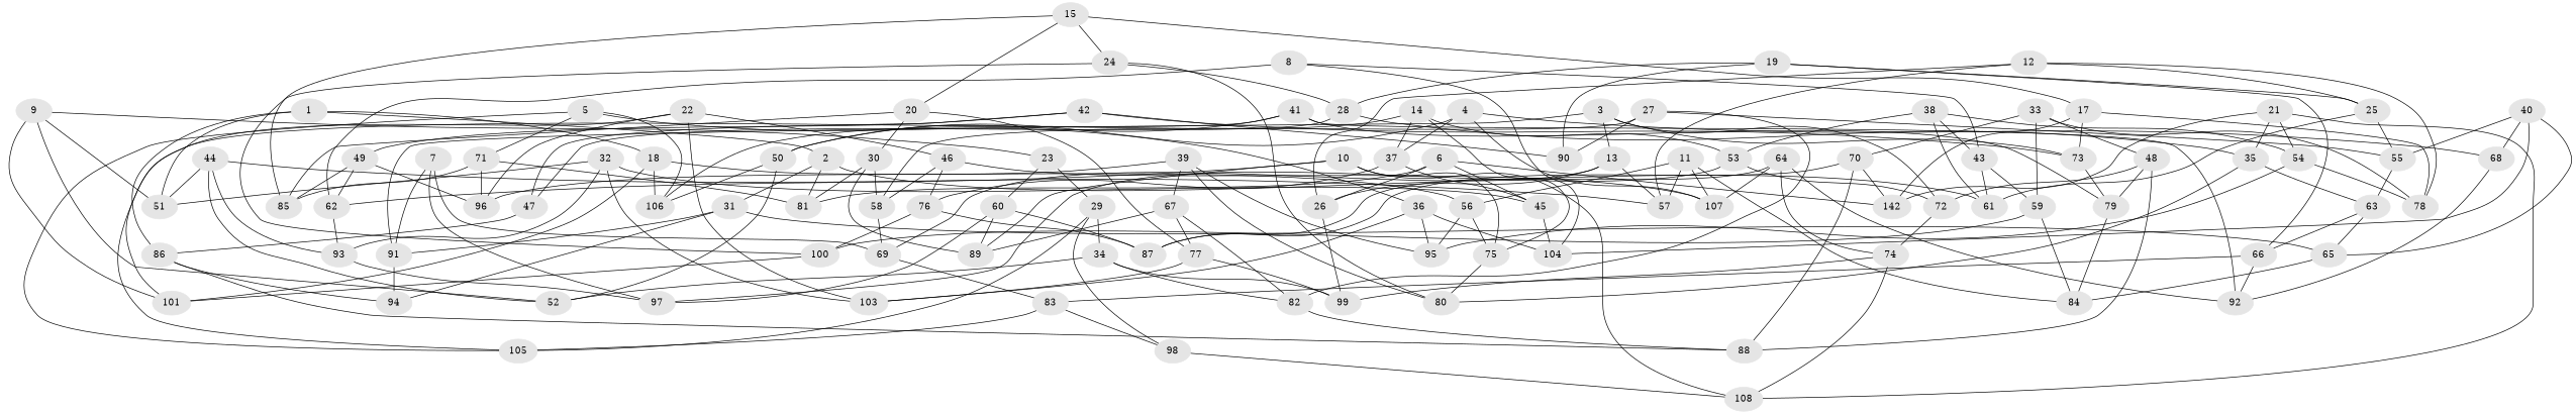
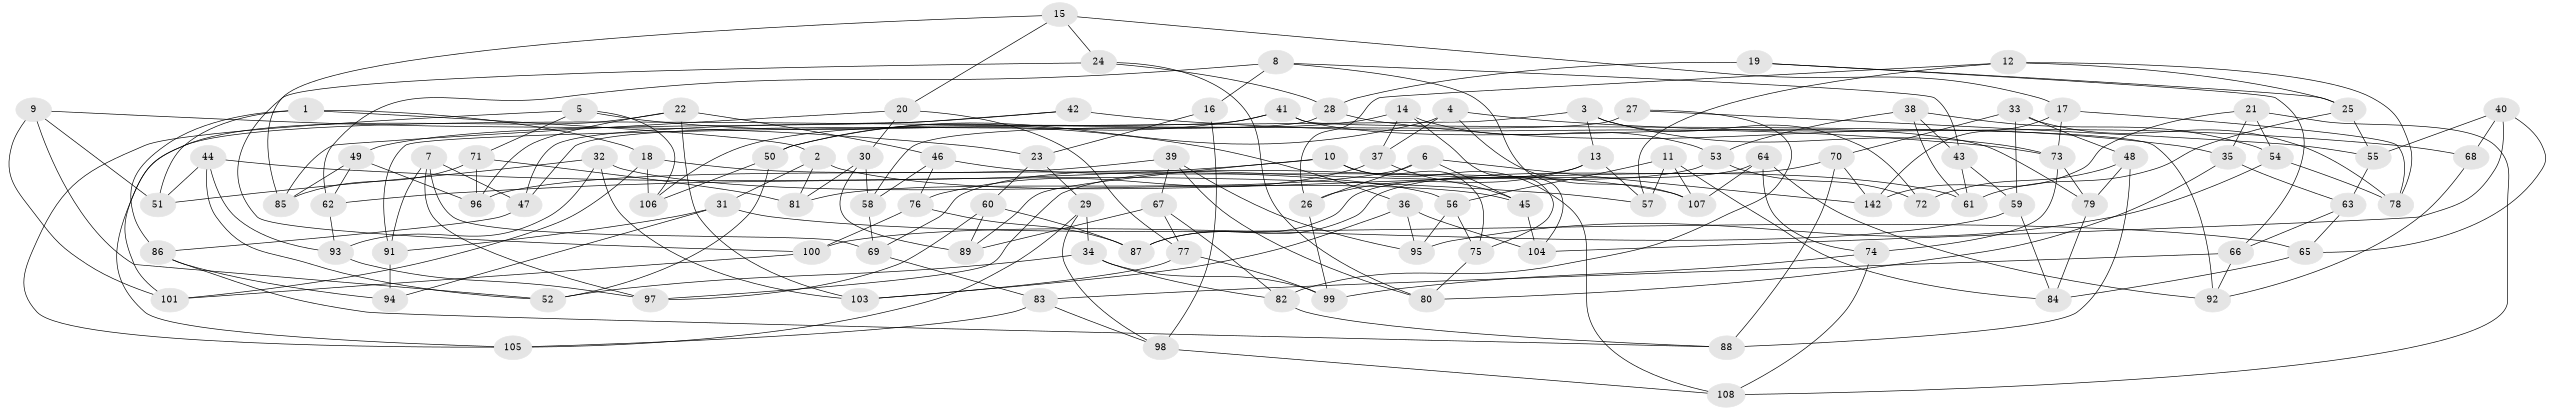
  graph {
    node [color=gray90 style=filled]
    1
    2
    18
    51
    86
    31
    61
    81
    106
    101
    56
    94
    88
    91
    65
    3
    13
    72
    73
    26
    69
    57
    74
    79
    4
    37
    50
    68
    107
    45
    76
    52
    92
    5
    36
    71
    105
    104
    103
    95
    85
    96
    6
    n44 [label=142]
    99
    7
    47
    97
    83
    8
+   16
    43
    62
    23
    98
    59
    93
    9
    29
    60
    10
    75
    89
    108
    80
    11
    84
    12
    25
    78
    55
    14
    53
    15
    17
    20
    24
    30
    77
    28
    100
    19
    66
-   90
    35
    58
    21
    54
    63
    22
    46
    34
    87
    27
    82
    32
    33
    48
    70
    38
    39
    67
    40
    41
    42
    49
    44
    64
    1 -- 2
    1 -- 18
    1 -- 51
    1 -- 86
    2 -- 31
    2 -- 61
    2 -- 81
    18 -- 106
    18 -- 101
    18 -- 56
    86 -- 94
    86 -- 88
    31 -- 94
    31 -- 91
    31 -- 65
    56 -- 95
    56 -- 75
    91 -- 94
    65 -- 84
    3 -- 91
    3 -- 13
    3 -- 72
    3 -- 73
    13 -- 26
    13 -- 69
    13 -- 57
-   72 -- 74
+   73 -- 74
    73 -- 79
    26 -- 99
    69 -- 83
    74 -- 99
    74 -- 108
    79 -- 84
    4 -- 37
    4 -- 50
    4 -- 68
    4 -- 107
    37 -- 45
    37 -- 76
    50 -- 106
    50 -- 52
    68 -- 92
    45 -- 104
    76 -- 100
    76 -- 87
    5 -- 106
    5 -- 36
    5 -- 71
    5 -- 105
    36 -- 104
    36 -- 103
    36 -- 95
    71 -- 81
    71 -- 85
    71 -- 96
    6 -- 81
    6 -- 26
    6 -- 45
    6 -- n44
    7 -- 91
    7 -- 69
+   7 -- 47
    7 -- 97
    47 -- 86
    83 -- 105
    83 -- 98
    8 -- 104
+   8 -- 16
    8 -- 43
    8 -- 62
+   16 -- 23
+   16 -- 98
    43 -- 61
    43 -- 59
    62 -- 93
    23 -- 29
    23 -- 60
    98 -- 108
    59 -- 84
    59 -- 100
    93 -- 97
    9 -- 51
    9 -- 101
    9 -- 52
    9 -- 23
    29 -- 105
    29 -- 98
    29 -- 34
    60 -- 97
    60 -- 89
    60 -- 87
    10 -- 62
    10 -- 75
    10 -- 89
    10 -- 108
    75 -- 80
    11 -- 56
    11 -- 57
    11 -- 107
    11 -- 84
    12 -- 26
    12 -- 57
    12 -- 25
    12 -- 78
    25 -- 61
    25 -- 55
    55 -- 63
    14 -- 106
    14 -- 37
    14 -- 75
    14 -- 53
    53 -- 72
    53 -- 97
    15 -- 85
    15 -- 17
    15 -- 20
    15 -- 24
    17 -- 73
    17 -- n44
    17 -- 78
    20 -- 85
    20 -- 30
    20 -- 77
    24 -- 80
    24 -- 28
    24 -- 100
    30 -- 81
    30 -- 89
    30 -- 58
    77 -- 103
    77 -- 99
    28 -- 47
    28 -- 35
    100 -- 101
    19 -- 25
    19 -- 28
    19 -- 66
-   19 -- 90
    66 -- 92
    66 -- 83
    35 -- 80
    35 -- 63
    58 -- 69
    21 -- n44
    21 -- 108
    21 -- 35
    21 -- 54
    54 -- 95
    54 -- 78
    63 -- 65
    63 -- 66
    22 -- 101
    22 -- 103
    22 -- 96
    22 -- 46
    46 -- 107
    46 -- 76
    46 -- 58
    34 -- 52
    34 -- 99
    34 -- 82
    27 -- 55
-   27 -- 90
    27 -- 58
    27 -- 82
    82 -- 88
    32 -- 51
    32 -- 45
    32 -- 103
    32 -- 93
    33 -- 59
    33 -- 78
    33 -- 48
    33 -- 70
    48 -- 88
    48 -- 72
    48 -- 79
    70 -- 88
    70 -- n44
    70 -- 87
    38 -- 61
    38 -- 43
    38 -- 53
    38 -- 54
    39 -- 95
    39 -- 96
    39 -- 80
    39 -- 67
    67 -- 89
    67 -- 77
    67 -- 82
    40 -- 65
    40 -- 68
    40 -- 104
    40 -- 55
    41 -- 79
    41 -- 50
    41 -- 92
    41 -- 105
    42 -- 73
    42 -- 47
-   42 -- 90
    42 -- 49
    49 -- 85
    49 -- 96
    49 -- 62
    44 -- 51
    44 -- 57
    44 -- 52
    44 -- 93
    64 -- 74
    64 -- 107
    64 -- 92
    64 -- 87
  }
